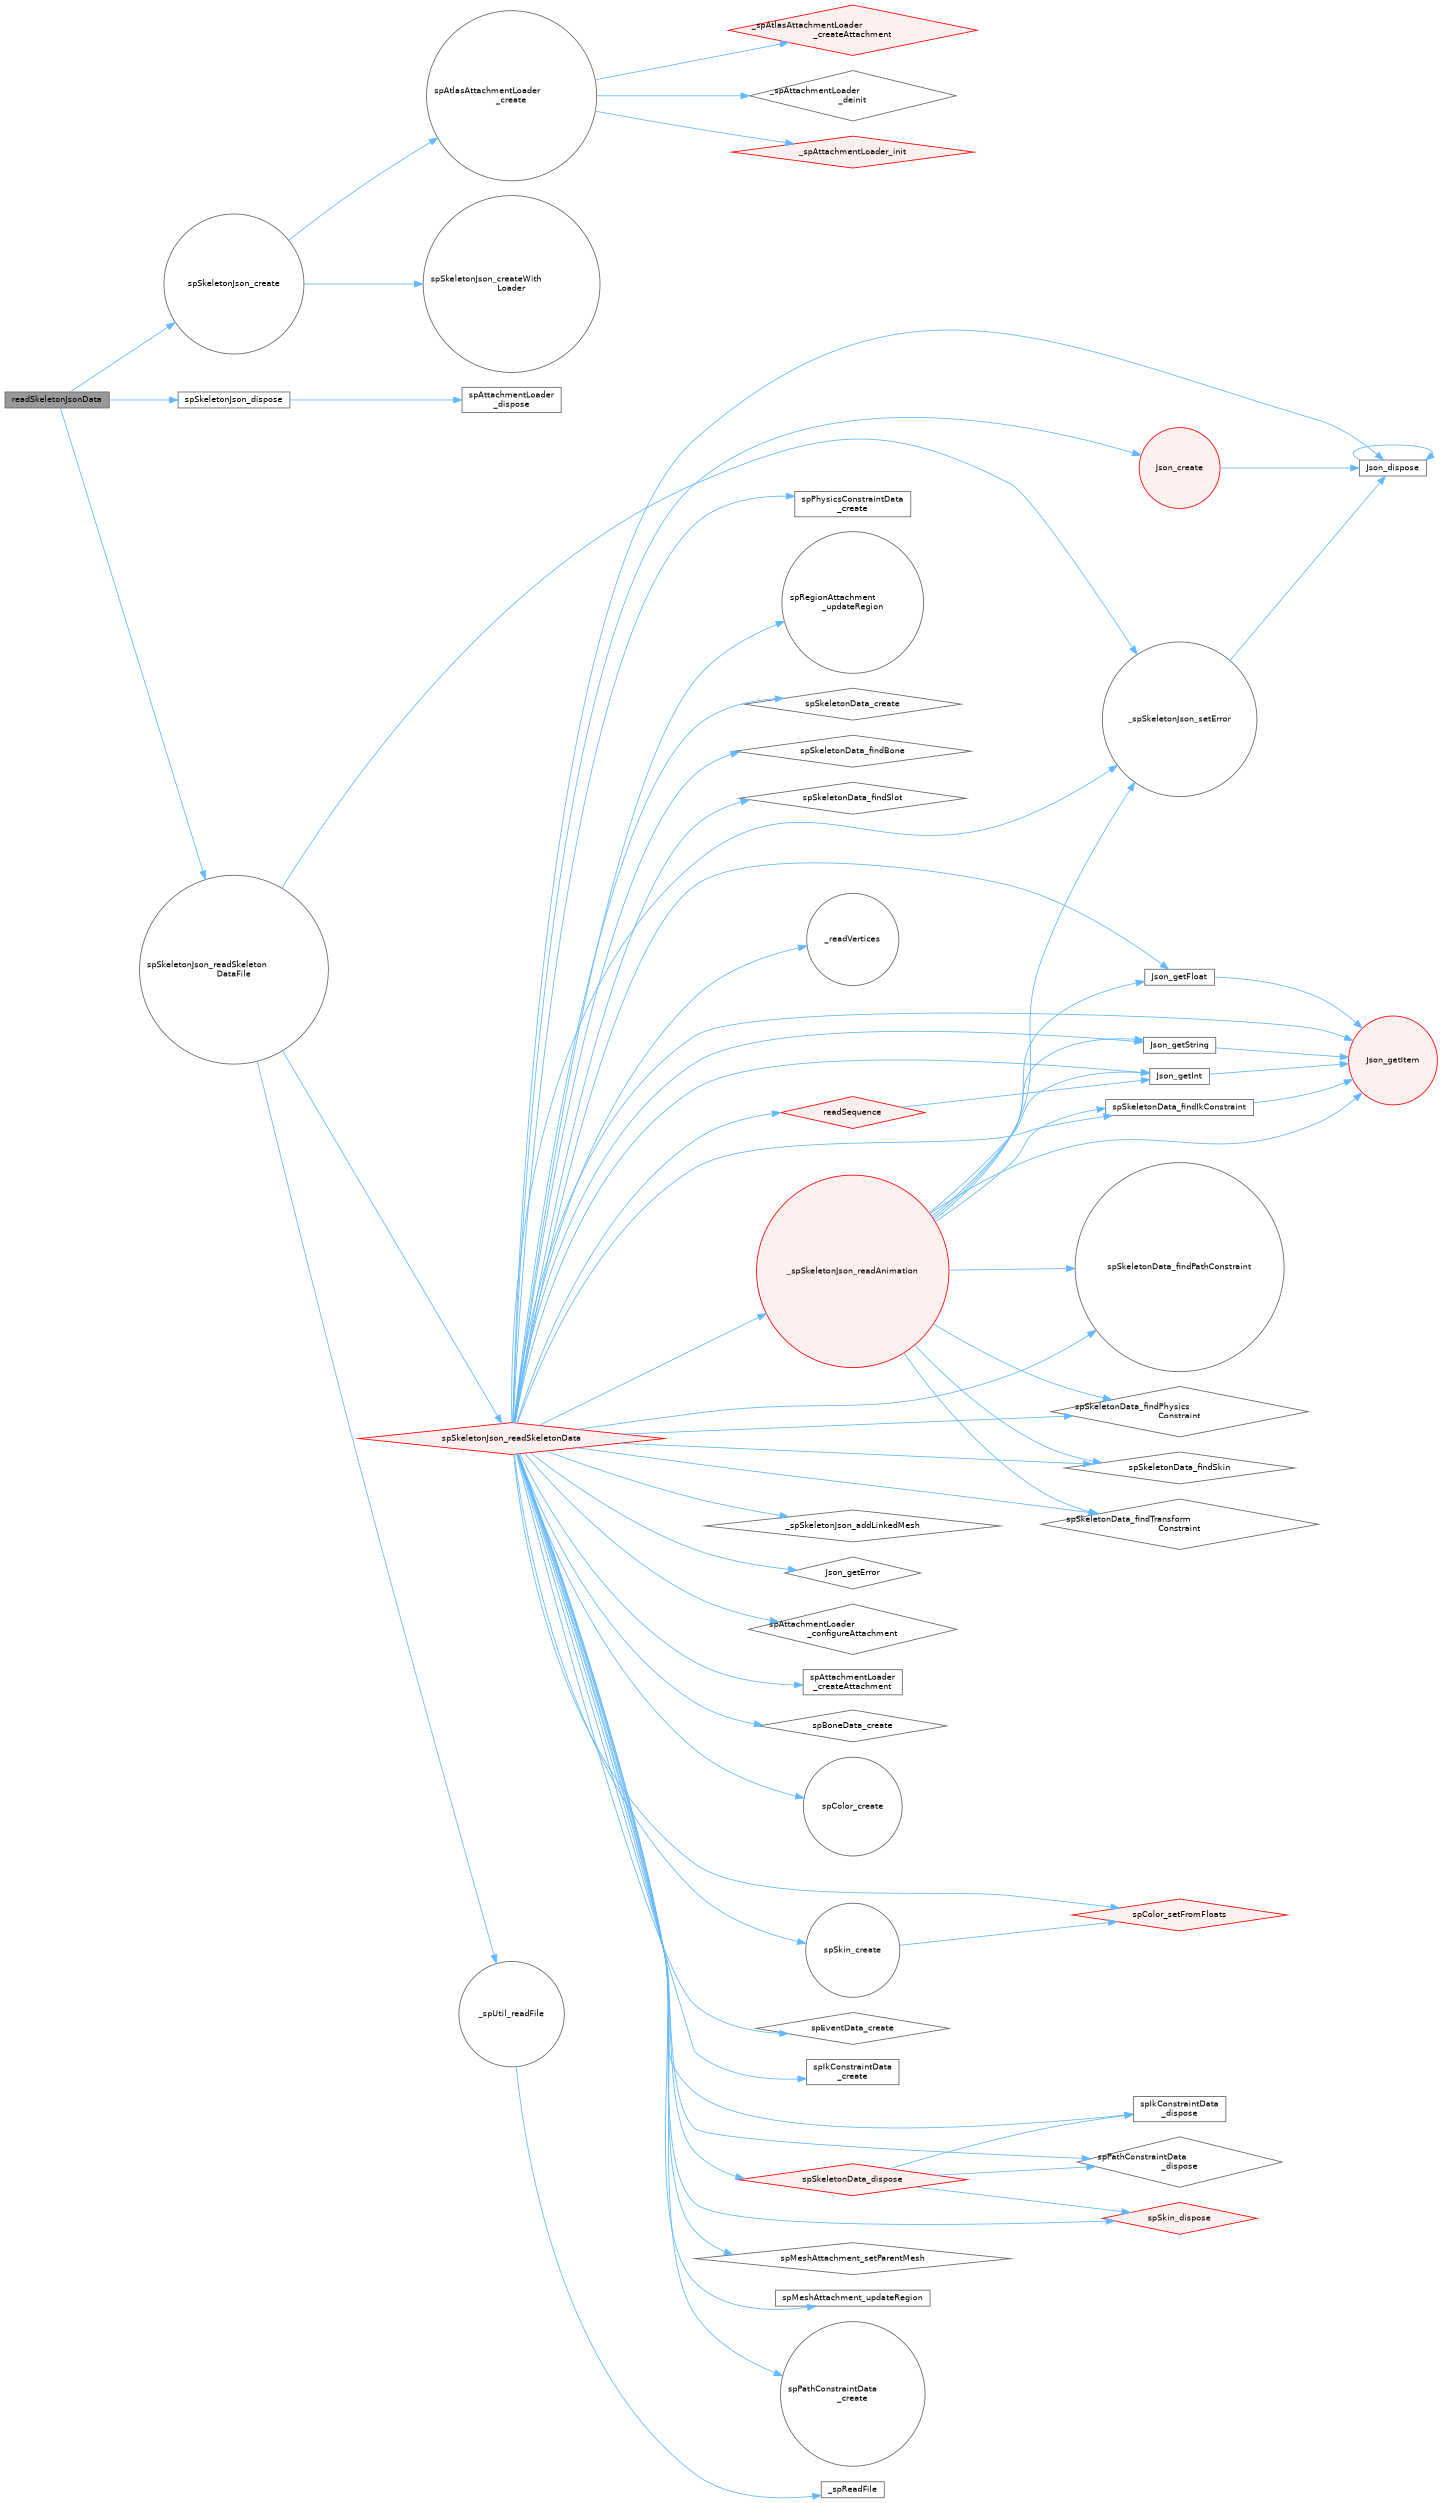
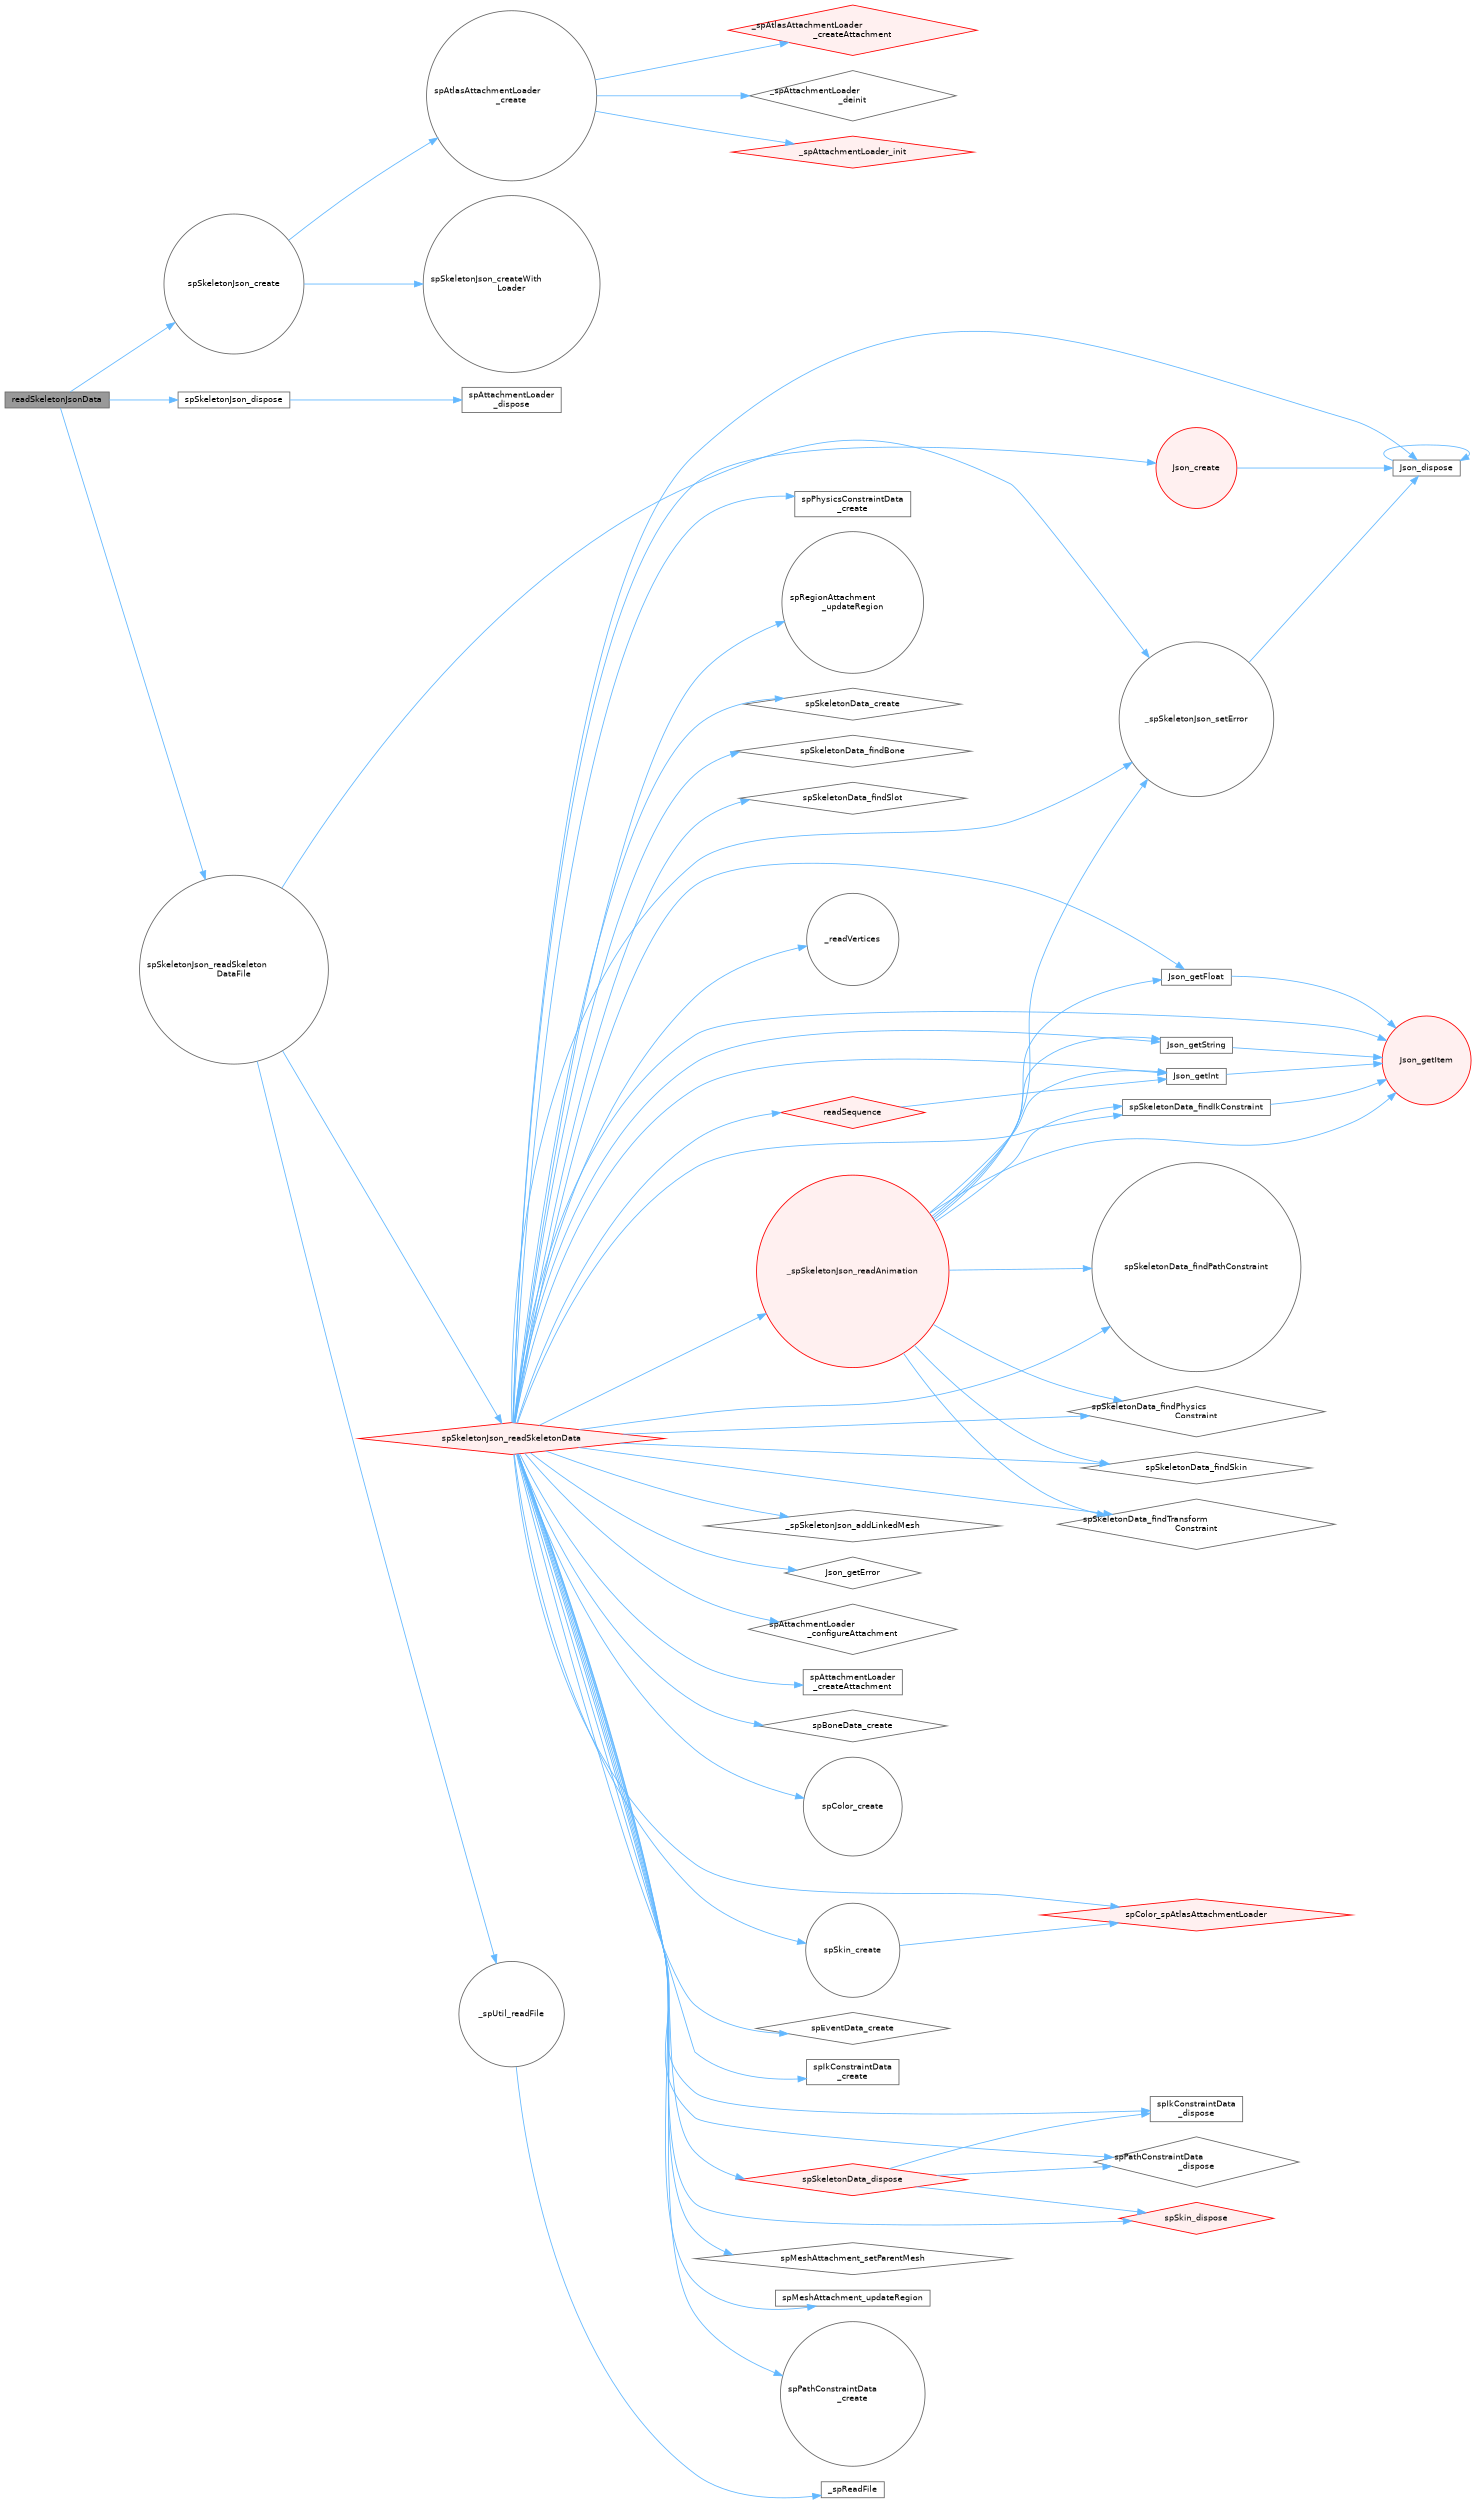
  digraph {
    rankdir=LR
    node [color=grey40 fillcolor=white fontname=Helvetica fontsize=10 shape=diamond style=filled]
    edge [color=steelblue1 fontname=Helvetica fontsize=10 labelfontname=Helvetica labelfontsize=10 style=solid]
    n1 [color=gray40 fillcolor=grey60 fontcolor=black height=0.2 label=readSkeletonJsonData shape=box width=0.4]
    n2 [height=0.2 label=spSkeletonJson_create shape=circle width=0.4]
    n3 [height=0.2 label=spSkeletonJson_dispose shape=box width=0.4]
    n4 [height=0.2 label="spSkeletonJson_readSkeleton\lDataFile" shape=circle width=0.4]
    n5 [height=0.2 label="spAtlasAttachmentLoader\l_create" shape=circle width=0.4]
    n6 [height=0.2 label="spSkeletonJson_createWith\lLoader" shape=circle width=0.4]
    n7 [height=0.2 label="spAttachmentLoader\l_dispose" shape=box width=0.4]
    n8 [height=0.2 label=_spSkeletonJson_setError shape=circle width=0.4]
    n9 [height=0.2 label=_spUtil_readFile shape=circle width=0.4]
    n10 [color=red fillcolor="#FFF0F0" height=0.2 label=spSkeletonJson_readSkeletonData width=0.4]
    n11 [color=red fillcolor="#FFF0F0" height=0.2 label="_spAtlasAttachmentLoader\l_createAttachment" width=0.4]
    n12 [height=0.2 label="_spAttachmentLoader\l_deinit" width=0.4]
    n13 [color=red fillcolor="#FFF0F0" height=0.2 label=_spAttachmentLoader_init width=0.4]
    n14 [height=0.2 label=Json_dispose shape=box width=0.4]
    n15 [height=0.2 label=_spReadFile shape=box width=0.4]
    n16 [height=0.2 label=_readVertices shape=circle width=0.4]
    n17 [color=red fillcolor="#FFF0F0" height=0.2 label=Json_getItem shape=circle width=0.4]
    n18 [height=0.2 label=_spSkeletonJson_addLinkedMesh width=0.4]
    n19 [color=red fillcolor="#FFF0F0" height=0.2 label=_spSkeletonJson_readAnimation shape=circle width=0.4]
    n20 [height=0.2 label=Json_getFloat shape=box width=0.4]
    n21 [height=0.2 label=Json_getInt shape=box width=0.4]
    n22 [height=0.2 label=Json_getString shape=box width=0.4]
    n23 [height=0.2 label=spSkeletonData_findIkConstraint shape=box width=0.4]
    n24 [height=0.2 label=spSkeletonData_findPathConstraint shape=circle width=0.4]
    n25 [height=0.2 label="spSkeletonData_findPhysics\lConstraint" width=0.4]
    n26 [height=0.2 label=spSkeletonData_findSkin width=0.4]
    n27 [height=0.2 label="spSkeletonData_findTransform\lConstraint" width=0.4]
    n28 [color=red fillcolor="#FFF0F0" height=0.2 label=Json_create shape=circle width=0.4]
    n29 [height=0.2 label=Json_getError width=0.4]
    n30 [color=red fillcolor="#FFF0F0" height=0.2 label=readSequence width=0.4]
    n31 [height=0.2 label="spAttachmentLoader\l_configureAttachment" width=0.4]
    n32 [height=0.2 label="spAttachmentLoader\l_createAttachment" shape=box width=0.4]
    n33 [height=0.2 label=spBoneData_create width=0.4]
    n34 [height=0.2 label=spColor_create shape=circle width=0.4]
-   n35 [color=red fillcolor="#FFF0F0" height=0.2 label=spColor_setFromFloats width=0.4]
+   n35 [color=red fillcolor="#FFF0F0" height=0.2 label=spColor_spAtlasAttachmentLoader width=0.4]
    n36 [height=0.2 label=spEventData_create width=0.4]
    n37 [height=0.2 label="spIkConstraintData\l_create" shape=box width=0.4]
    n38 [height=0.2 label="spIkConstraintData\l_dispose" shape=box width=0.4]
    n39 [height=0.2 label=spMeshAttachment_setParentMesh width=0.4]
    n40 [height=0.2 label=spMeshAttachment_updateRegion shape=box width=0.4]
    n41 [height=0.2 label="spPathConstraintData\l_create" shape=circle width=0.4]
    n42 [height=0.2 label="spPathConstraintData\l_dispose" width=0.4]
    n43 [height=0.2 label="spPhysicsConstraintData\l_create" shape=box width=0.4]
    n44 [height=0.2 label="spRegionAttachment\l_updateRegion" shape=circle width=0.4]
    n45 [height=0.2 label=spSkeletonData_create width=0.4]
    n46 [color=red fillcolor="#FFF0F0" height=0.2 label=spSkeletonData_dispose width=0.4]
    n47 [color=red fillcolor="#FFF0F0" height=0.2 label=spSkin_dispose width=0.4]
    n48 [height=0.2 label=spSkeletonData_findBone width=0.4]
    n49 [height=0.2 label=spSkeletonData_findSlot width=0.4]
    n50 [height=0.2 label=spSkin_create shape=circle width=0.4]
    n1 -> n2
    n1 -> n3
    n1 -> n4
    n2 -> n5
    n2 -> n6
    n3 -> n7
    n4 -> n8
    n4 -> n9
    n4 -> n10
    n5 -> n11
    n5 -> n12
    n5 -> n13
    n8 -> n14
    n9 -> n15
    n10 -> n8
    n10 -> n14
    n10 -> n16
    n10 -> n17
    n10 -> n18
    n10 -> n19
    n10 -> n20
    n10 -> n21
    n10 -> n22
    n10 -> n23
    n10 -> n24
    n10 -> n25
    n10 -> n26
    n10 -> n27
    n10 -> n28
    n10 -> n29
    n10 -> n30
    n10 -> n31
    n10 -> n32
    n10 -> n33
    n10 -> n34
    n10 -> n35
    n10 -> n36
    n10 -> n37
    n10 -> n38
    n10 -> n39
    n10 -> n40
    n10 -> n41
    n10 -> n42
    n10 -> n43
    n10 -> n44
    n10 -> n45
    n10 -> n46
    n10 -> n47
    n10 -> n48
    n10 -> n49
    n10 -> n50
    n14 -> n14
    n19 -> n8
    n19 -> n17
    n19 -> n20
    n19 -> n21
    n19 -> n22
    n19 -> n23
    n19 -> n24
    n19 -> n25
    n19 -> n26
    n19 -> n27
    n20 -> n17
    n21 -> n17
    n22 -> n17
    n23 -> n17
    n28 -> n14
    n30 -> n21
    n46 -> n38
    n46 -> n42
    n46 -> n47
    n50 -> n35
  }
